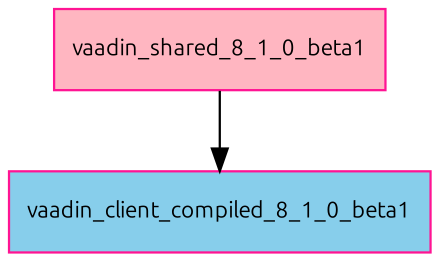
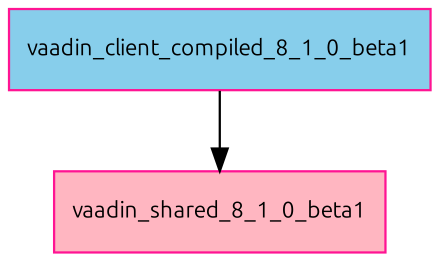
  digraph {
    fontname=Ubuntu
    node [fontsize=10.0 shape=box style=filled color=deeppink fontname=Ubuntu]
    vaadin_client_compiled_8_1_0_beta1 [fillcolor=skyblue]
    vaadin_shared_8_1_0_beta1 [fillcolor=lightpink]
-   vaadin_shared_8_1_0_beta1 -> vaadin_client_compiled_8_1_0_beta1 [style=solid fontname=Ubuntu]
+   vaadin_client_compiled_8_1_0_beta1 -> vaadin_shared_8_1_0_beta1 [style=solid fontname=Ubuntu]
  }
